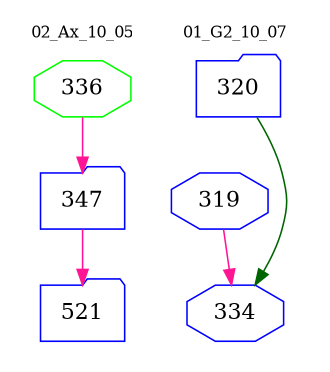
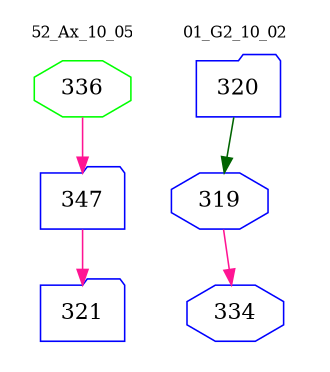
  digraph {
    node [color=blue shape=octagon]
    edge [color=deeppink]
    n1 [color=green label=336]
    n2 [label=347 shape=folder]
-   n3 [label=521 shape=folder]
+   n3 [label=321 shape=folder]
    n4 [label=320 shape=folder]
    n5 [label=319]
    n6 [label=334]
    subgraph cluster_1 {
      color=white
      fontsize=10
-     label="02_Ax_10_05"
+     label="52_Ax_10_05"
      n1
      n2
      n3
    }
    subgraph cluster_2 {
      color=white
      fontsize=10
-     label="01_G2_10_07"
+     label="01_G2_10_02"
      n4
      n5
      n6
    }
    n1 -> n2
    n2 -> n3
-   n4 -> n6 [color=darkgreen]
+   n4 -> n5 [color=darkgreen]
    n5 -> n6
  }
